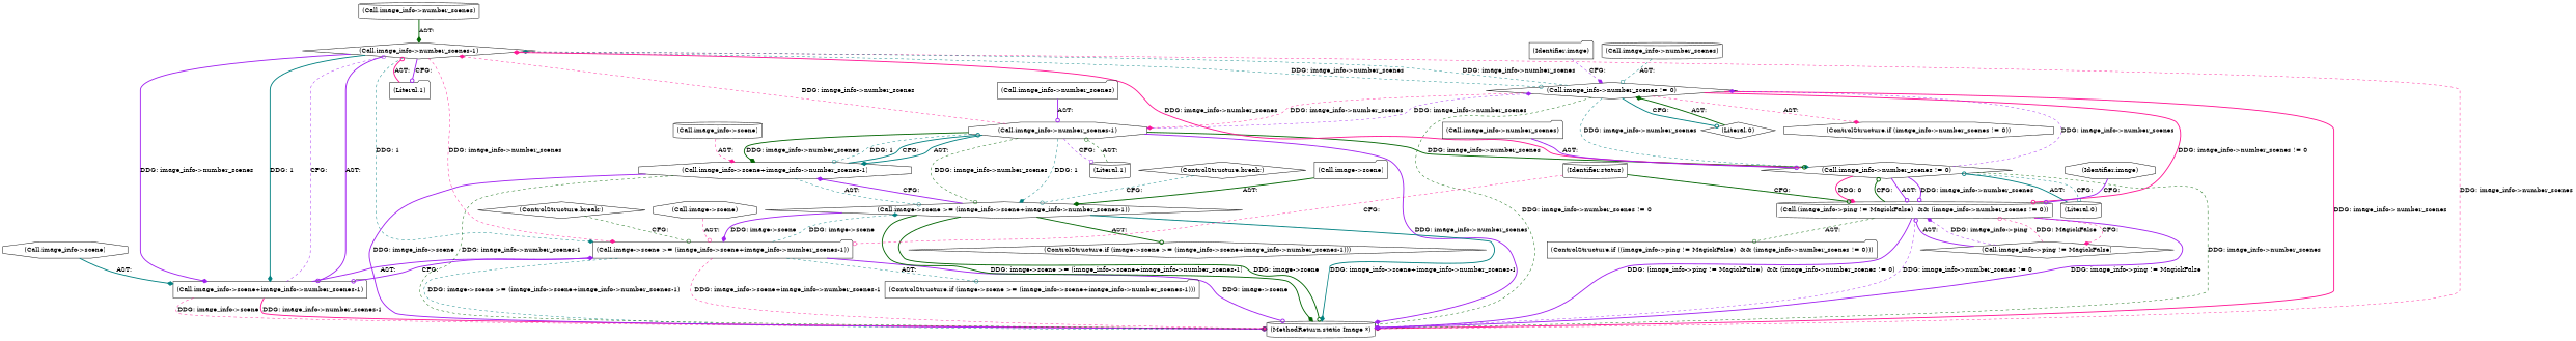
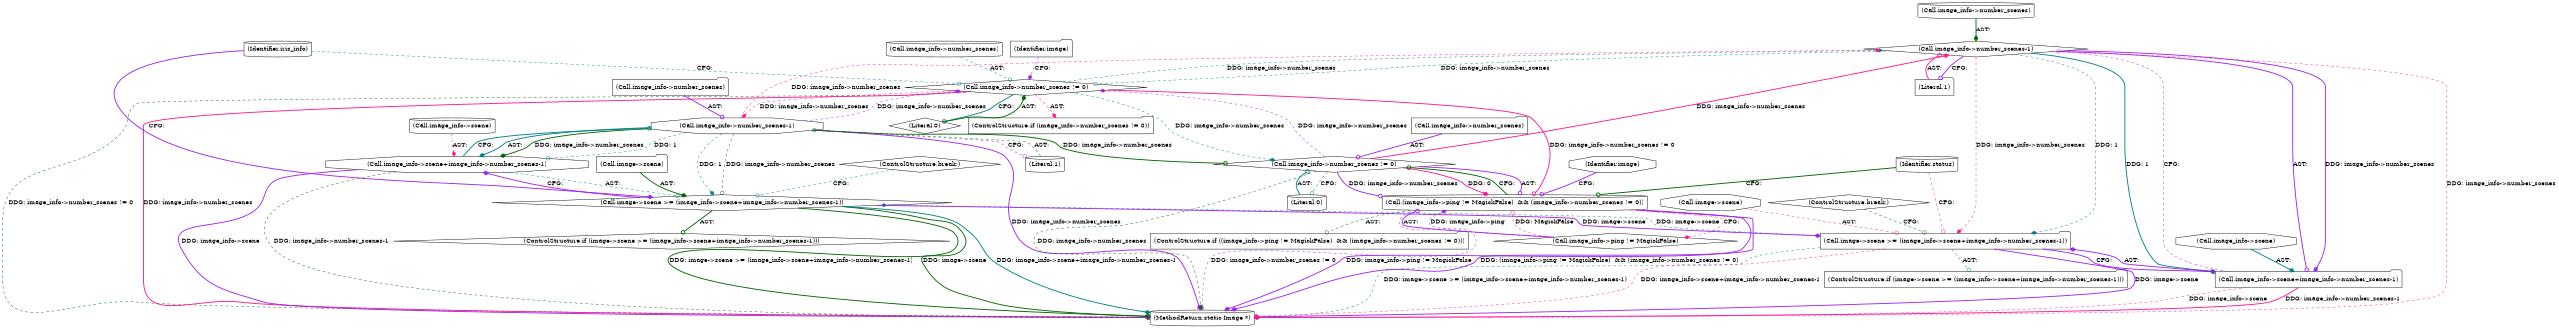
  digraph {
    node [shape=diamond]
    edge [arrowhead=odot color=purple style=bold]
    n1 [label="(Call,image_info->number_scenes-1)"]
    n2 [label="(Call,image_info->number_scenes != 0)"]
    n3 [label="(Call,image->scene >= (image_info->scene+image_info->number_scenes-1))" shape=folder]
    n4 [label="(Call,image_info->scene+image_info->number_scenes-1)" shape=folder]
    n5 [label="(MethodReturn,static Image *)" shape=cylinder]
    n6 [label="(Literal,1)" shape=folder]
    n7 [label="(Call,image_info->number_scenes-1)" shape=octagon]
    n8 [label="(Call,image_info->number_scenes != 0)"]
    n9 [label="(Call,(image_info->ping != MagickFalse)  && (image_info->number_scenes != 0))" shape=cylinder]
    n10 [label="(Literal,0)"]
-   n11 [label="(ControlStructure,if (image_info->number_scenes != 0))" shape=octagon]
+   n11 [label="(ControlStructure,if (image_info->number_scenes != 0))" shape=folder]
    n12 [label="(Call,image->scene >= (image_info->scene+image_info->number_scenes-1))"]
    n13 [label="(ControlStructure,if (image->scene >= (image_info->scene+image_info->number_scenes-1)))" shape=folder]
    n14 [label="(Call,image_info->scene+image_info->number_scenes-1)" shape=octagon]
    n15 [label="(Literal,1)" shape=cylinder]
    n16 [label="(Literal,0)" shape=cylinder]
    n17 [label="(ControlStructure,if (image->scene >= (image_info->scene+image_info->number_scenes-1)))"]
    n18 [label="(ControlStructure,if ((image_info->ping != MagickFalse)  && (image_info->number_scenes != 0)))" shape=folder]
    n19 [label="(Call,image_info->ping != MagickFalse)"]
    n20 [label="(Call,image_info->scene)" shape=cylinder]
    n21 [label="(Call,image_info->number_scenes)" shape=folder]
    n22 [label="(Call,image->scene)" shape=folder]
+   n23 [label="(Identifier,iris_info)" shape=cylinder]
    n24 [label="(Identifier,status)" shape=cylinder]
    n25 [label="(Identifier,image)" shape=folder]
    n26 [label="(Identifier,image)" shape=octagon]
    n27 [label="(Call,image->scene)" shape=octagon]
    n28 [label="(ControlStructure,break;)"]
    n29 [label="(Call,image_info->number_scenes)" shape=cylinder]
    n30 [label="(ControlStructure,break;)"]
    n31 [label="(Call,image_info->number_scenes)" shape=folder]
    n32 [label="(Call,image_info->scene)" shape=octagon]
    n33 [label="(Call,image_info->number_scenes)" shape=cylinder]
    n1 -> n2 [color=teal label="DDG: image_info->number_scenes" style=dashed]
    n1 -> n3 [arrowhead=diamond color=deeppink label="DDG: image_info->number_scenes" style=dashed]
    n1 -> n3 [arrowhead=diamond color=teal label="DDG: 1" style=dashed]
    n1 -> n4 [label="AST: "]
    n1 -> n4 [arrowhead=diamond label="DDG: image_info->number_scenes"]
    n1 -> n4 [arrowhead=diamond color=teal label="DDG: 1"]
    n1 -> n5 [arrowhead=diamond color=deeppink label="DDG: image_info->number_scenes" style=dashed]
    n1 -> n6 [label="CFG: "]
    n2 -> n1 [arrowhead=diamond color=teal label="DDG: image_info->number_scenes" style=dashed]
    n2 -> n5 [color=darkgreen label="DDG: image_info->number_scenes != 0" style=dashed]
    n2 -> n5 [arrowhead=diamond color=deeppink label="DDG: image_info->number_scenes"]
    n2 -> n7 [arrowhead=diamond color=deeppink label="DDG: image_info->number_scenes" style=dashed]
    n2 -> n8 [arrowhead=diamond color=teal label="DDG: image_info->number_scenes" style=dashed]
    n2 -> n9 [color=deeppink label="DDG: image_info->number_scenes != 0"]
    n2 -> n10 [color=teal label="CFG: "]
    n2 -> n11 [arrowhead=diamond color=deeppink label="AST: " style=dashed]
    n3 -> n4 [label="CFG: "]
    n3 -> n5 [label="DDG: image->scene"]
    n3 -> n5 [arrowhead=diamond color=teal label="DDG: image->scene >= (image_info->scene+image_info->number_scenes-1)" style=dashed]
    n3 -> n5 [color=deeppink label="DDG: image_info->scene+image_info->number_scenes-1" style=dashed]
    n3 -> n12 [arrowhead=diamond color=teal label="DDG: image->scene" style=dashed]
    n3 -> n13 [color=teal label="AST: " style=dashed]
    n4 -> n1 [label="CFG: " style=dashed]
    n4 -> n3 [arrowhead=diamond label="AST: "]
    n4 -> n5 [arrowhead=diamond color=deeppink label="DDG: image_info->number_scenes-1"]
    n4 -> n5 [arrowhead=diamond color=deeppink label="DDG: image_info->scene" style=dashed]
    n6 -> n1 [color=deeppink label="AST: "]
    n7 -> n1 [arrowhead=diamond color=deeppink label="DDG: image_info->number_scenes" style=dashed]
    n7 -> n2 [arrowhead=diamond label="DDG: image_info->number_scenes" style=dashed]
    n7 -> n5 [arrowhead=diamond label="DDG: image_info->number_scenes"]
    n7 -> n8 [color=darkgreen label="DDG: image_info->number_scenes"]
    n7 -> n12 [color=darkgreen label="DDG: image_info->number_scenes" style=dashed]
    n7 -> n12 [arrowhead=diamond color=teal label="DDG: 1" style=dashed]
    n7 -> n14 [arrowhead=diamond color=teal label="AST: "]
    n7 -> n14 [arrowhead=diamond color=darkgreen label="DDG: image_info->number_scenes"]
    n7 -> n14 [color=teal label="DDG: 1" style=dashed]
    n7 -> n15 [label="CFG: " style=dashed]
    n8 -> n1 [arrowhead=diamond color=deeppink label="DDG: image_info->number_scenes"]
    n8 -> n2 [arrowhead=diamond label="DDG: image_info->number_scenes" style=dashed]
    n8 -> n5 [arrowhead=diamond color=darkgreen label="DDG: image_info->number_scenes" style=dashed]
    n8 -> n9 [label="AST: "]
    n8 -> n9 [label="DDG: image_info->number_scenes"]
    n8 -> n9 [arrowhead=diamond color=deeppink label="DDG: 0"]
    n8 -> n16 [color=teal label="CFG: " style=dashed]
    n9 -> n5 [label="DDG: image_info->number_scenes != 0" style=dashed]
    n9 -> n5 [arrowhead=diamond label="DDG: image_info->ping != MagickFalse"]
    n9 -> n5 [arrowhead=diamond label="DDG: (image_info->ping != MagickFalse)  && (image_info->number_scenes != 0)"]
    n9 -> n8 [color=darkgreen label="CFG: "]
    n9 -> n18 [color=darkgreen label="AST: " style=dashed]
    n9 -> n19 [arrowhead=diamond color=deeppink label="CFG: " style=dashed]
    n10 -> n2 [arrowhead=diamond color=darkgreen label="AST: "]
    n12 -> n3 [arrowhead=diamond label="DDG: image->scene"]
    n12 -> n5 [arrowhead=diamond color=darkgreen label="DDG: image->scene >= (image_info->scene+image_info->number_scenes-1)"]
    n12 -> n5 [color=darkgreen label="DDG: image->scene"]
    n12 -> n5 [arrowhead=diamond color=teal label="DDG: image_info->scene+image_info->number_scenes-1"]
    n12 -> n14 [arrowhead=diamond label="CFG: "]
    n12 -> n17 [color=darkgreen label="AST: "]
    n14 -> n5 [label="DDG: image_info->scene"]
    n14 -> n5 [color=darkgreen label="DDG: image_info->number_scenes-1" style=dashed]
    n14 -> n7 [color=teal label="CFG: "]
    n14 -> n12 [color=teal label="AST: " style=dashed]
    n15 -> n7 [color=darkgreen label="AST: " style=dashed]
    n16 -> n8 [color=teal label="AST: "]
    n19 -> n9 [label="AST: "]
    n19 -> n9 [arrowhead=diamond label="DDG: image_info->ping" style=dashed]
    n19 -> n9 [color=deeppink label="DDG: MagickFalse" style=dashed]
    n20 -> n14 [arrowhead=diamond color=deeppink label="AST: " style=dashed]
    n21 -> n7 [label="AST: "]
    n22 -> n12 [arrowhead=diamond color=darkgreen label="AST: "]
+   n23 -> n2 [color=teal label="CFG: " style=dashed]
+   n23 -> n12 [arrowhead=diamond label="CFG: "]
    n24 -> n3 [color=deeppink label="CFG: " style=dashed]
    n24 -> n9 [color=darkgreen label="CFG: "]
    n25 -> n2 [arrowhead=diamond label="CFG: " style=dashed]
    n26 -> n9 [label="CFG: "]
    n27 -> n3 [color=deeppink label="AST: " style=dashed]
    n28 -> n3 [color=darkgreen label="CFG: " style=dashed]
    n29 -> n1 [arrowhead=diamond color=darkgreen label="AST: "]
    n30 -> n12 [color=teal label="CFG: " style=dashed]
    n31 -> n8 [label="AST: "]
    n32 -> n4 [arrowhead=diamond color=teal label="AST: "]
    n33 -> n2 [color=teal label="AST: " style=dashed]
  }
